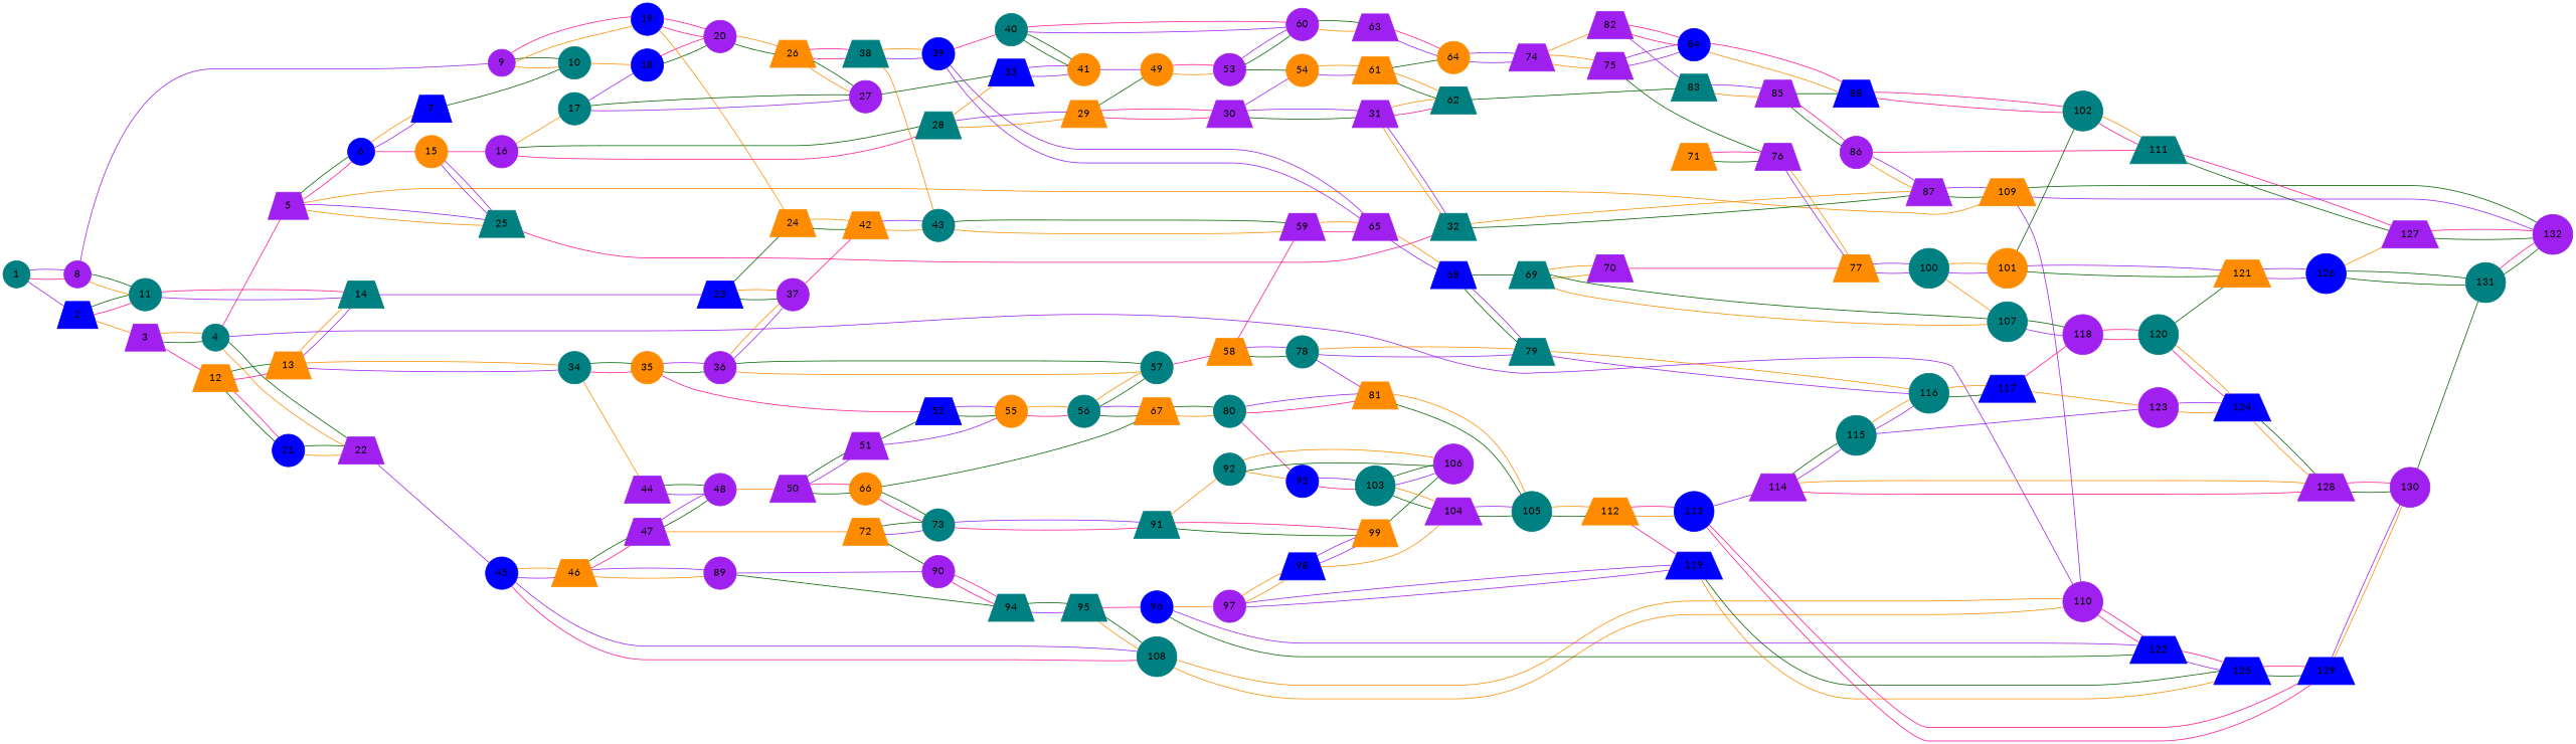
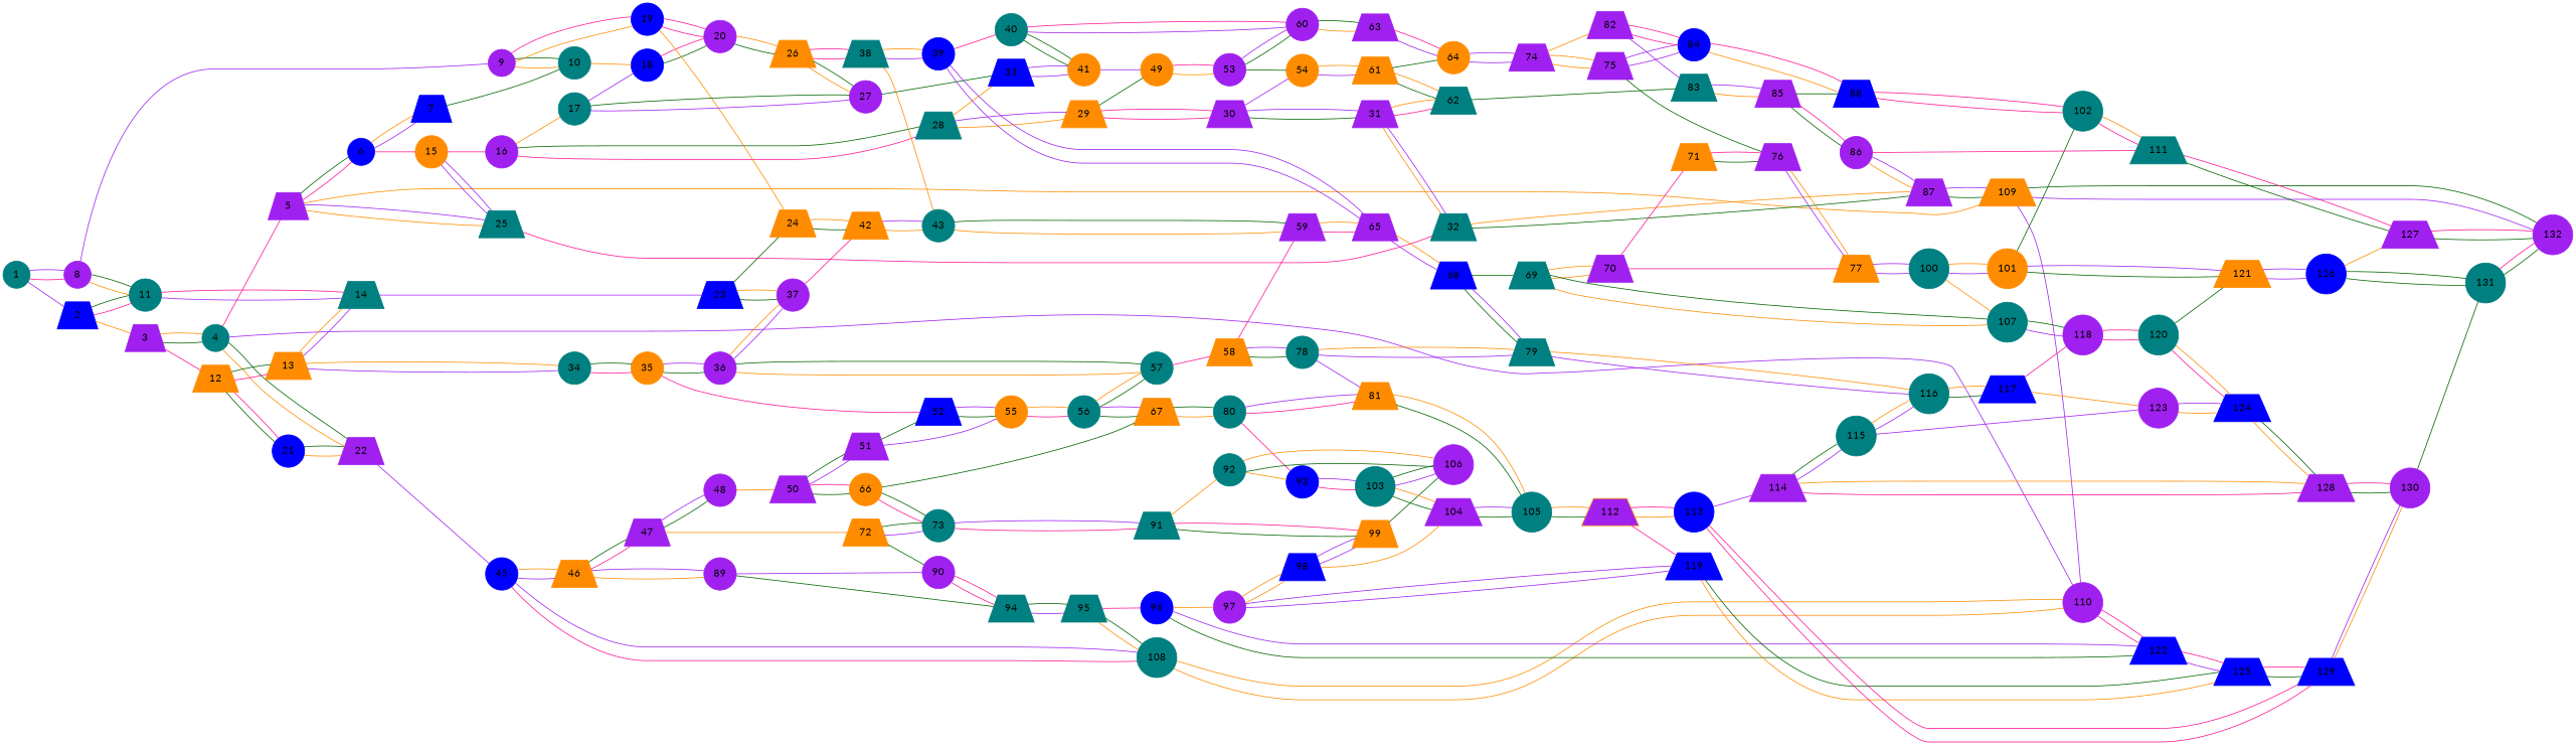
  graph {
    fontname=Lato
    rankdir=LR
    node [color=purple fontname=Lato shape=trapezium style=filled]
    edge [color=darkgreen fontname=Lato]
    1 [color=teal shape=circle]
    2 [color=blue]
    8 [shape=circle]
    3
    11 [color=teal shape=circle]
    9 [shape=circle]
    4 [color=teal shape=circle]
    12 [color=darkorange]
    14 [color=teal]
    5
    22
    110 [shape=circle]
    13 [color=darkorange]
    21 [color=blue shape=circle]
    6 [color=blue shape=circle]
    25 [color=teal]
    109 [color=darkorange]
    45 [color=blue shape=circle]
    122 [color=blue]
    7 [color=blue]
    15 [color=darkorange shape=circle]
    32 [color=teal]
    132 [shape=circle]
    10 [color=teal shape=circle]
    16 [shape=circle]
    18 [color=blue shape=circle]
    19 [color=blue shape=circle]
    20 [shape=circle]
    24 [color=darkorange]
    23 [color=blue]
    34 [color=teal shape=circle]
    35 [color=darkorange shape=circle]
-   44
    37 [shape=circle]
    17 [color=teal shape=circle]
    28 [color=teal]
    27 [shape=circle]
    33 [color=blue]
    29 [color=darkorange]
    26 [color=darkorange]
    42 [color=darkorange]
    38 [color=teal]
    46 [color=darkorange]
    108 [color=teal shape=circle]
    43 [color=teal shape=circle]
    87
    39 [color=blue shape=circle]
    41 [color=darkorange shape=circle]
    30
    49 [color=darkorange shape=circle]
    31
    54 [color=darkorange shape=circle]
    53 [shape=circle]
    62 [color=teal]
    61 [color=darkorange]
    83 [color=teal]
    36 [shape=circle]
    52 [color=blue]
    48 [shape=circle]
    57 [color=teal shape=circle]
    55 [color=darkorange shape=circle]
    58 [color=darkorange]
    40 [color=teal shape=circle]
    65
    59
    60 [shape=circle]
    68 [color=blue]
    63
    50
    47
    89 [shape=circle]
    72 [color=darkorange]
    90 [shape=circle]
    94 [color=teal]
    73 [color=teal shape=circle]
    51
    66 [color=darkorange shape=circle]
    67 [color=darkorange]
    56 [color=teal shape=circle]
    64 [color=darkorange shape=circle]
    80 [color=teal shape=circle]
    78 [color=teal shape=circle]
    79 [color=teal]
    81 [color=darkorange]
    74
    85
    71 [color=darkorange]
    76
    75
    82
    69 [color=teal]
    91 [color=teal]
    93 [color=blue shape=circle]
    70
    107 [color=teal shape=circle]
    116 [color=teal shape=circle]
    77 [color=darkorange]
    118 [shape=circle]
    100 [color=teal shape=circle]
    92 [color=teal shape=circle]
    99 [color=darkorange]
    84 [color=blue shape=circle]
    88 [color=blue]
    101 [color=darkorange shape=circle]
    105 [color=teal shape=circle]
    117 [color=blue]
    103 [color=teal shape=circle]
-   112 [color=darkorange]
+   112 [color=darkorange fillcolor=purple]
    86 [shape=circle]
    102 [color=teal shape=circle]
    111 [color=teal]
    127
    95 [color=teal]
    106 [shape=circle]
    104
    96 [color=blue shape=circle]
    97 [shape=circle]
    98 [color=blue]
    119 [color=blue]
    125 [color=blue]
    121 [color=darkorange]
    126 [color=blue shape=circle]
    113 [color=blue shape=circle]
    120 [color=teal shape=circle]
    114
    129 [color=blue]
    115 [color=teal shape=circle]
    128
    130 [shape=circle]
    123 [shape=circle]
    124 [color=blue]
    131 [color=teal shape=circle]
    1 -- 2 [color=purple]
    1 -- 8 [color=deeppink]
    1 -- 8 [color=purple]
    2 -- 3 [color=darkorange]
    2 -- 11 [color=deeppink]
    2 -- 11
    8 -- 11 [color=darkorange]
    8 -- 11
    8 -- 9 [color=purple]
    3 -- 4
    3 -- 4 [color=darkorange]
    3 -- 12 [color=deeppink]
    11 -- 14 [color=purple]
    11 -- 14 [color=deeppink]
    9 -- 10 [color=darkorange]
    9 -- 10
    9 -- 19 [color=darkorange]
    9 -- 19 [color=deeppink]
    4 -- 5 [color=deeppink]
    4 -- 22 [color=darkorange]
    4 -- 22
    4 -- 110 [color=purple]
    12 -- 13 [color=deeppink]
    12 -- 13
    12 -- 21
    12 -- 21 [color=deeppink]
    14 -- 23 [color=purple]
    5 -- 6 [color=deeppink]
    5 -- 6
    5 -- 25 [color=darkorange]
    5 -- 25 [color=purple]
    5 -- 109 [color=darkorange]
    22 -- 45 [color=purple]
    110 -- 122 [color=deeppink]
    110 -- 122 [color=deeppink]
    13 -- 14 [color=purple]
    13 -- 14 [color=darkorange]
    13 -- 34 [color=purple]
    13 -- 34 [color=darkorange]
    21 -- 22 [color=darkorange]
    21 -- 22
    6 -- 7 [color=purple]
    6 -- 7 [color=darkorange]
    6 -- 15 [color=deeppink]
    25 -- 32 [color=deeppink]
    109 -- 110 [color=purple]
    109 -- 132 [color=purple]
    109 -- 132
    45 -- 46 [color=purple]
    45 -- 46 [color=darkorange]
    45 -- 108 [color=deeppink]
    45 -- 108 [color=purple]
    122 -- 125 [color=purple]
    122 -- 125 [color=deeppink]
    7 -- 10
    15 -- 25 [color=purple]
    15 -- 25 [color=purple]
    15 -- 16 [color=deeppink]
    32 -- 87
    32 -- 87 [color=darkorange]
    10 -- 18 [color=darkorange]
    16 -- 17 [color=darkorange]
    16 -- 28 [color=deeppink]
    16 -- 28
    18 -- 20
    18 -- 20 [color=deeppink]
    19 -- 20 [color=deeppink]
    19 -- 20 [color=deeppink]
    19 -- 24 [color=darkorange]
    20 -- 26
    20 -- 26 [color=darkorange]
    24 -- 42
    24 -- 42 [color=darkorange]
    23 -- 24
    23 -- 37
    23 -- 37 [color=darkorange]
    34 -- 35 [color=deeppink]
    34 -- 35
-   34 -- 44 [color=darkorange]
    35 -- 36
    35 -- 36 [color=purple]
    35 -- 52 [color=deeppink]
-   44 -- 48 [color=purple]
-   44 -- 48
    37 -- 42 [color=deeppink]
    17 -- 18 [color=purple]
    17 -- 27 [color=purple]
    17 -- 27
    28 -- 33 [color=darkorange]
    28 -- 29 [color=darkorange]
    28 -- 29 [color=purple]
    27 -- 33
    33 -- 41 [color=purple]
    33 -- 41 [color=purple]
    29 -- 30 [color=deeppink]
    29 -- 30 [color=deeppink]
    29 -- 49
    26 -- 27 [color=darkorange]
    26 -- 27
    26 -- 38 [color=deeppink]
    26 -- 38 [color=deeppink]
    42 -- 43 [color=darkorange]
    42 -- 43 [color=purple]
    38 -- 43 [color=darkorange]
    38 -- 39 [color=purple]
    38 -- 39 [color=darkorange]
    46 -- 47 [color=deeppink]
    46 -- 47
    46 -- 89 [color=darkorange]
    46 -- 89 [color=purple]
    108 -- 110 [color=darkorange]
    108 -- 110 [color=darkorange]
    43 -- 59 [color=darkorange]
    43 -- 59
    87 -- 109
    87 -- 109 [color=purple]
    39 -- 40 [color=deeppink]
    39 -- 65 [color=purple]
    39 -- 65 [color=purple]
    41 -- 49 [color=purple]
    30 -- 31
    30 -- 31 [color=purple]
    30 -- 54 [color=purple]
    49 -- 53 [color=darkorange]
    49 -- 53 [color=deeppink]
    31 -- 32 [color=darkorange]
    31 -- 32 [color=purple]
    31 -- 62 [color=deeppink]
    31 -- 62 [color=darkorange]
    54 -- 61 [color=purple]
    54 -- 61 [color=darkorange]
    53 -- 54
    53 -- 60
    53 -- 60 [color=purple]
    62 -- 83
    61 -- 62
    61 -- 62 [color=darkorange]
    61 -- 64
    83 -- 85 [color=darkorange]
    83 -- 85 [color=purple]
    36 -- 37 [color=purple]
    36 -- 37 [color=darkorange]
    36 -- 57 [color=darkorange]
    36 -- 57
    52 -- 55
    52 -- 55 [color=purple]
    48 -- 50 [color=darkorange]
    57 -- 58 [color=deeppink]
    55 -- 56 [color=deeppink]
    55 -- 56 [color=darkorange]
    58 -- 59 [color=deeppink]
    58 -- 78
    58 -- 78 [color=purple]
    40 -- 41
    40 -- 41
    40 -- 60 [color=purple]
    40 -- 60 [color=deeppink]
    65 -- 68 [color=purple]
    65 -- 68 [color=darkorange]
    59 -- 65 [color=deeppink]
    59 -- 65 [color=darkorange]
    60 -- 63 [color=darkorange]
    60 -- 63
    68 -- 79
    68 -- 79 [color=purple]
    68 -- 69
    63 -- 64 [color=purple]
    63 -- 64 [color=deeppink]
    50 -- 51 [color=purple]
    50 -- 51
    50 -- 66
    50 -- 66 [color=deeppink]
    47 -- 48
    47 -- 48 [color=purple]
    47 -- 72 [color=darkorange]
    89 -- 90 [color=purple]
    89 -- 94
    72 -- 90
    72 -- 73 [color=purple]
    72 -- 73
    90 -- 94 [color=deeppink]
    90 -- 94 [color=deeppink]
    94 -- 95 [color=purple]
    94 -- 95
    73 -- 91 [color=deeppink]
    73 -- 91 [color=purple]
    51 -- 52
    51 -- 55 [color=purple]
    66 -- 73 [color=deeppink]
    66 -- 73
    66 -- 67
    67 -- 80 [color=darkorange]
    67 -- 80
    56 -- 57
    56 -- 57 [color=darkorange]
    56 -- 67
    56 -- 67 [color=purple]
    64 -- 74 [color=purple]
    64 -- 74 [color=purple]
    80 -- 81 [color=deeppink]
    80 -- 81 [color=purple]
    80 -- 93 [color=deeppink]
    78 -- 79 [color=purple]
    78 -- 79 [color=darkorange]
    78 -- 81 [color=purple]
    79 -- 116 [color=purple]
    79 -- 116 [color=darkorange]
    81 -- 105
    81 -- 105 [color=darkorange]
    74 -- 75 [color=darkorange]
    74 -- 75 [color=darkorange]
    74 -- 82 [color=darkorange]
    85 -- 88
    85 -- 86
    85 -- 86 [color=deeppink]
    71 -- 76
    71 -- 76 [color=deeppink]
    76 -- 77 [color=purple]
    76 -- 77 [color=darkorange]
    75 -- 76
    75 -- 84 [color=purple]
    75 -- 84 [color=purple]
    82 -- 83 [color=purple]
    82 -- 84 [color=deeppink]
    82 -- 84 [color=deeppink]
    69 -- 70 [color=darkorange]
    69 -- 70 [color=darkorange]
    69 -- 107 [color=darkorange]
    69 -- 107
    91 -- 92 [color=darkorange]
    91 -- 99
    91 -- 99 [color=deeppink]
    93 -- 103 [color=deeppink]
    93 -- 103 [color=purple]
+   70 -- 71 [color=deeppink]
    70 -- 77 [color=deeppink]
    107 -- 118 [color=purple]
    107 -- 118
    116 -- 117
    116 -- 117 [color=darkorange]
    77 -- 100 [color=purple]
    77 -- 100 [color=purple]
    118 -- 120 [color=deeppink]
    118 -- 120 [color=deeppink]
    100 -- 107 [color=darkorange]
    100 -- 101 [color=purple]
    100 -- 101 [color=darkorange]
    92 -- 93 [color=darkorange]
    92 -- 106
    92 -- 106 [color=darkorange]
    99 -- 106
    84 -- 88 [color=darkorange]
    84 -- 88 [color=deeppink]
    88 -- 102 [color=deeppink]
    88 -- 102 [color=deeppink]
    101 -- 102
    101 -- 121
    101 -- 121 [color=purple]
    105 -- 112
    105 -- 112 [color=darkorange]
    117 -- 118 [color=deeppink]
    117 -- 123 [color=darkorange]
    103 -- 106 [color=purple]
    103 -- 106
    103 -- 104
    103 -- 104 [color=darkorange]
    112 -- 119 [color=deeppink]
    112 -- 113 [color=darkorange]
    112 -- 113 [color=deeppink]
    86 -- 87 [color=darkorange]
    86 -- 87 [color=purple]
    86 -- 111 [color=deeppink]
    102 -- 111 [color=deeppink]
    102 -- 111 [color=darkorange]
    111 -- 127
    111 -- 127 [color=deeppink]
    127 -- 132
    127 -- 132 [color=deeppink]
    95 -- 108 [color=darkorange]
    95 -- 108
    95 -- 96 [color=deeppink]
    104 -- 105
    104 -- 105 [color=purple]
    96 -- 122
    96 -- 122 [color=purple]
    96 -- 97 [color=darkorange]
    97 -- 98 [color=darkorange]
    97 -- 98 [color=darkorange]
    97 -- 119 [color=purple]
    97 -- 119 [color=purple]
    98 -- 99 [color=purple]
    98 -- 99 [color=purple]
    98 -- 104 [color=darkorange]
    119 -- 125 [color=darkorange]
    119 -- 125
    125 -- 129
    125 -- 129 [color=deeppink]
    121 -- 126 [color=purple]
    121 -- 126 [color=purple]
    126 -- 127 [color=darkorange]
    126 -- 131
    126 -- 131
    113 -- 114 [color=purple]
    113 -- 129 [color=deeppink]
    113 -- 129 [color=deeppink]
    120 -- 121
    120 -- 124 [color=deeppink]
    120 -- 124 [color=darkorange]
    114 -- 115 [color=purple]
    114 -- 115
    114 -- 128 [color=deeppink]
    114 -- 128 [color=darkorange]
    129 -- 130 [color=darkorange]
    129 -- 130 [color=purple]
    115 -- 116 [color=purple]
    115 -- 116 [color=darkorange]
    115 -- 123 [color=purple]
    128 -- 130
    128 -- 130 [color=deeppink]
    130 -- 131
    123 -- 124 [color=darkorange]
    123 -- 124 [color=purple]
    124 -- 128 [color=darkorange]
    124 -- 128
    131 -- 132
    131 -- 132 [color=deeppink]
  }
